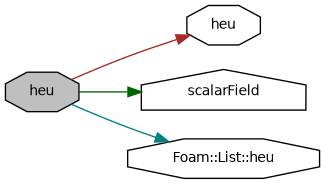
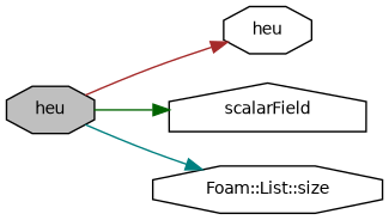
  digraph {
    rankdir=LR
    fontname="DejaVu Sans"
    node [color=black fontname="DejaVu Sans" fontsize=10 shape=octagon]
    edge [fontname="DejaVu Sans" fontsize=10 labelfontname=FreeSans labelfontsize=10 style=solid]
    n1 [fillcolor=grey75 fontcolor=black height=0.2 label=heu style=filled width=0.4]
    n2 [height=0.2 label=heu width=0.4]
    n3 [height=0.2 label=scalarField shape=house width=0.4]
-   n4 [height=0.2 label="Foam::List::heu" width=0.4]
+   n4 [height=0.2 label="Foam::List::size" width=0.4]
    n1 -> n2 [color=brown]
    n1 -> n3 [color=darkgreen]
    n1 -> n4 [color=teal]
  }
